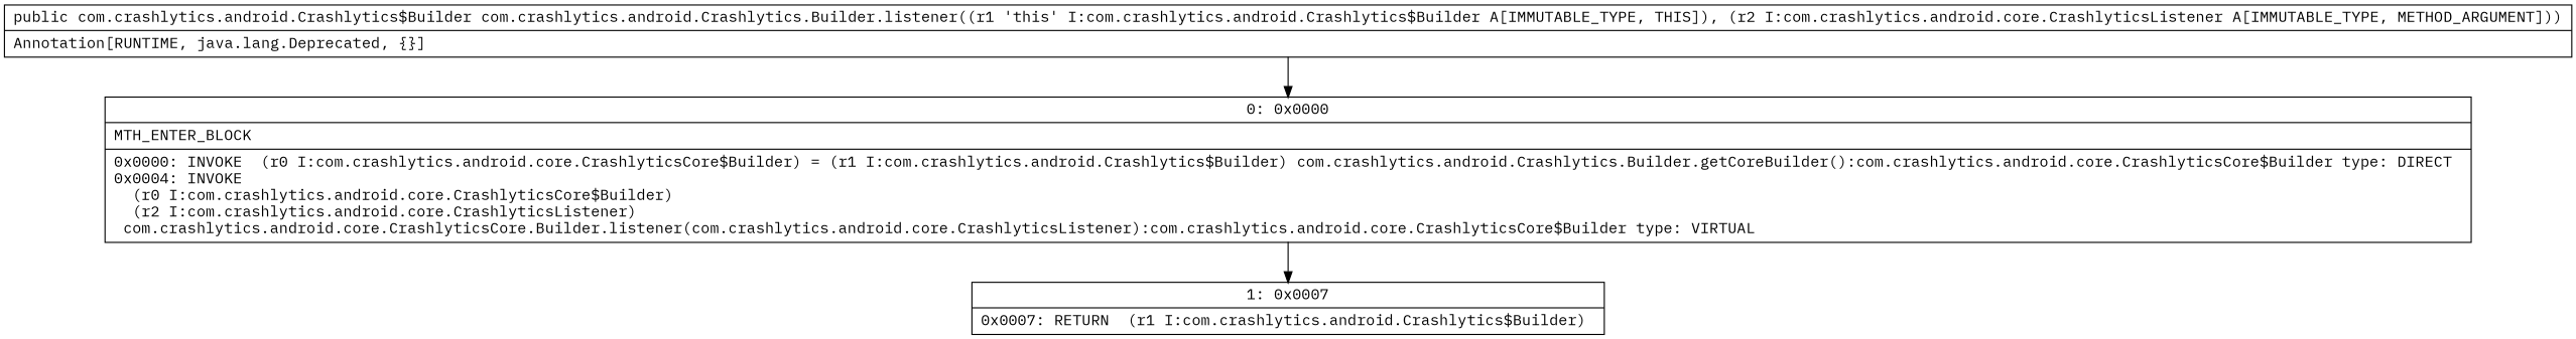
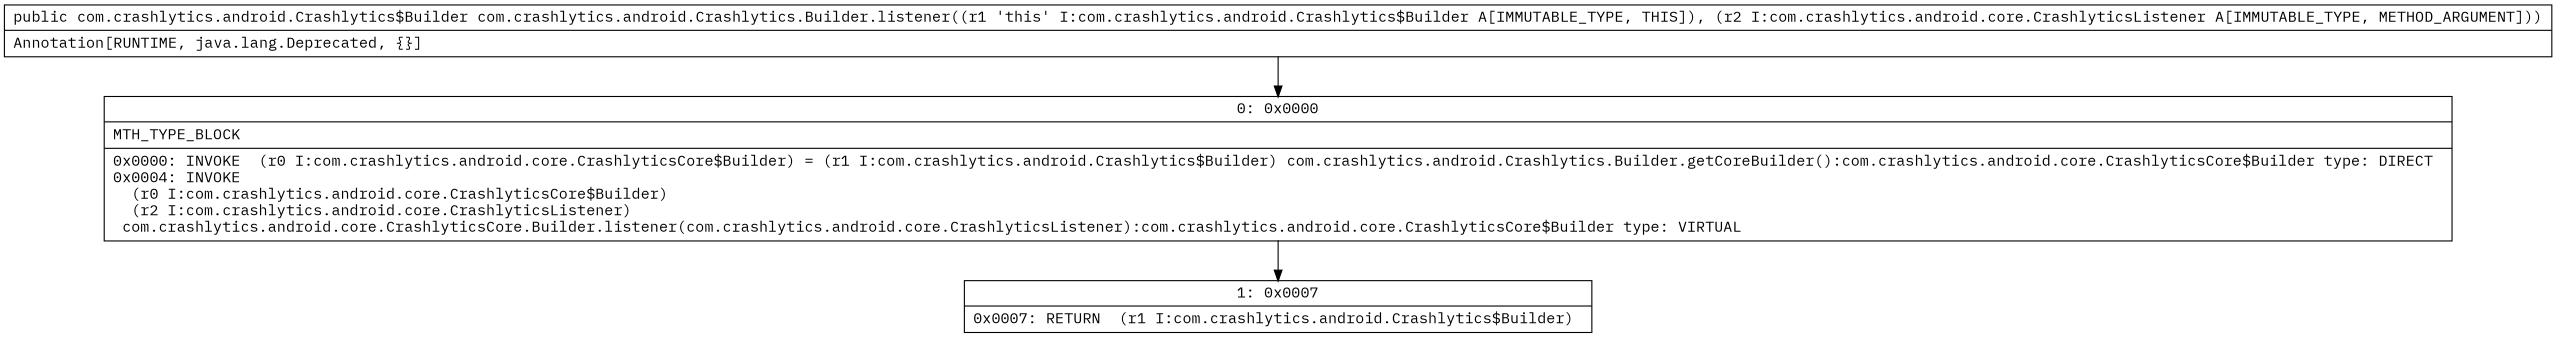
  digraph {
    fontname="IBM Plex Mono"
    node [shape=record fontname="IBM Plex Mono"]
    edge [fontname="IBM Plex Mono"]
-   n1 [label="{0\:\ 0x0000|MTH_ENTER_BLOCK\l|0x0000: INVOKE  (r0 I:com.crashlytics.android.core.CrashlyticsCore$Builder) = (r1 I:com.crashlytics.android.Crashlytics$Builder) com.crashlytics.android.Crashlytics.Builder.getCoreBuilder():com.crashlytics.android.core.CrashlyticsCore$Builder type: DIRECT \l0x0004: INVOKE  \l  (r0 I:com.crashlytics.android.core.CrashlyticsCore$Builder)\l  (r2 I:com.crashlytics.android.core.CrashlyticsListener)\l com.crashlytics.android.core.CrashlyticsCore.Builder.listener(com.crashlytics.android.core.CrashlyticsListener):com.crashlytics.android.core.CrashlyticsCore$Builder type: VIRTUAL \l}"]
+   n1 [label="{0\:\ 0x0000|MTH_TYPE_BLOCK\l|0x0000: INVOKE  (r0 I:com.crashlytics.android.core.CrashlyticsCore$Builder) = (r1 I:com.crashlytics.android.Crashlytics$Builder) com.crashlytics.android.Crashlytics.Builder.getCoreBuilder():com.crashlytics.android.core.CrashlyticsCore$Builder type: DIRECT \l0x0004: INVOKE  \l  (r0 I:com.crashlytics.android.core.CrashlyticsCore$Builder)\l  (r2 I:com.crashlytics.android.core.CrashlyticsListener)\l com.crashlytics.android.core.CrashlyticsCore.Builder.listener(com.crashlytics.android.core.CrashlyticsListener):com.crashlytics.android.core.CrashlyticsCore$Builder type: VIRTUAL \l}"]
    n2 [label="{1\:\ 0x0007|0x0007: RETURN  (r1 I:com.crashlytics.android.Crashlytics$Builder) \l}"]
    n3 [label="{public com.crashlytics.android.Crashlytics$Builder com.crashlytics.android.Crashlytics.Builder.listener((r1 'this' I:com.crashlytics.android.Crashlytics$Builder A[IMMUTABLE_TYPE, THIS]), (r2 I:com.crashlytics.android.core.CrashlyticsListener A[IMMUTABLE_TYPE, METHOD_ARGUMENT]))  | Annotation[RUNTIME, java.lang.Deprecated, \{\}]\l}"]
    n1 -> n2
    n3 -> n1
  }
